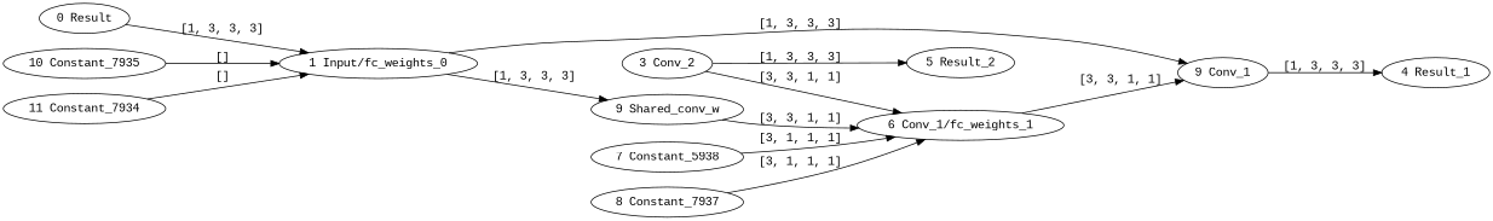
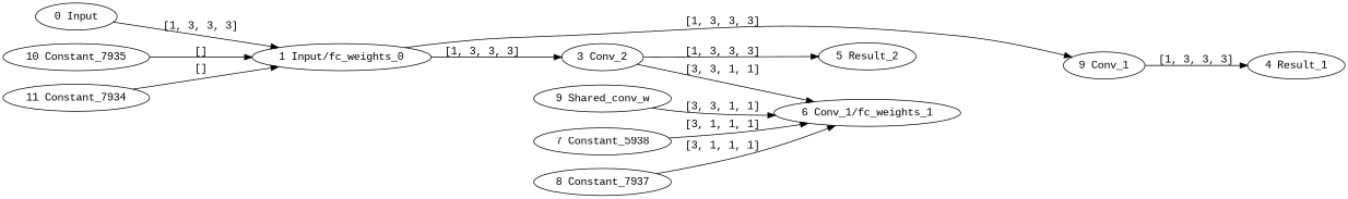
  strict digraph {
    fontname="Liberation Mono"
    rankdir=LR
    node [fontname="Liberation Mono" type=Constant]
    edge [fontname="Liberation Mono" style=solid]
-   "0 Input" [type=Parameter label="0 Result"]
+   "0 Input" [type=Parameter]
    n2 [label="1 Input/fc_weights_0" type=FakeConvert]
    n3 [label="9 Conv_1" type=Convolution]
    "3 Conv_2" [type=Convolution]
    "4 Result_1" [type=Result]
    "5 Result_2" [type=Result]
    "6 Conv_1/fc_weights_1" [type=FakeConvert]
    n8 [label="7 Constant_5938"]
    "8 Constant_7937"
    "9 Shared_conv_w"
    "10 Constant_7935"
    "11 Constant_7934"
    "0 Input" -> n2 [label="[1, 3, 3, 3]"]
    n2 -> n3 [label="[1, 3, 3, 3]"]
-   n2 -> "9 Shared_conv_w" [label="[1, 3, 3, 3]"]
+   n2 -> "3 Conv_2" [label="[1, 3, 3, 3]"]
    n3 -> "4 Result_1" [label="[1, 3, 3, 3]"]
    "3 Conv_2" -> "5 Result_2" [label="[1, 3, 3, 3]"]
    "3 Conv_2" -> "6 Conv_1/fc_weights_1" [label="[3, 3, 1, 1]"]
-   "6 Conv_1/fc_weights_1" -> n3 [label="[3, 3, 1, 1]"]
    n8 -> "6 Conv_1/fc_weights_1" [label="[3, 1, 1, 1]"]
    "8 Constant_7937" -> "6 Conv_1/fc_weights_1" [label="[3, 1, 1, 1]"]
    "9 Shared_conv_w" -> "6 Conv_1/fc_weights_1" [label="[3, 3, 1, 1]"]
    "10 Constant_7935" -> n2 [label="[]"]
    "11 Constant_7934" -> n2 [label="[]"]
  }
